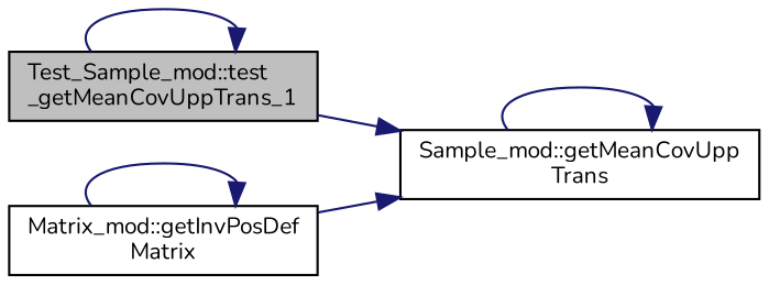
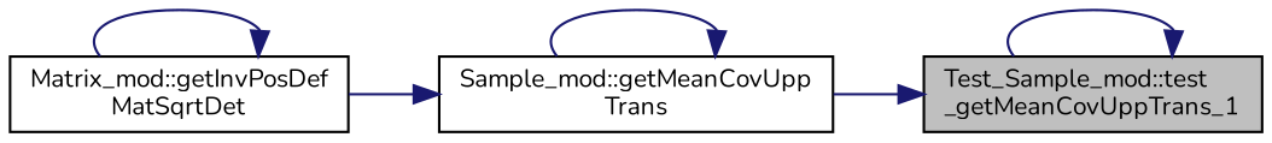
  digraph {
    fontname=Nunito
    rankdir=LR
    node [color=black fillcolor=white fontname=Nunito fontsize=10 shape=record style=filled]
    edge [color=midnightblue fontname=Nunito fontsize=10 labelfontname=Helvetica labelfontsize=10 style=solid]
    n1 [fillcolor=grey75 fontcolor=black height=0.2 label="Test_Sample_mod::test\l_getMeanCovUppTrans_1" width=0.4]
    n2 [height=0.2 label="Sample_mod::getMeanCovUpp\lTrans" width=0.4]
-   n3 [height=0.2 label="Matrix_mod::getInvPosDef\lMatrix" width=0.4]
+   n3 [height=0.2 label="Matrix_mod::getInvPosDef\lMatSqrtDet" width=0.4]
    n1 -> n1
-   n1 -> n2
+   n2 -> n1
    n2 -> n2
    n3 -> n2
    n3 -> n3
  }
